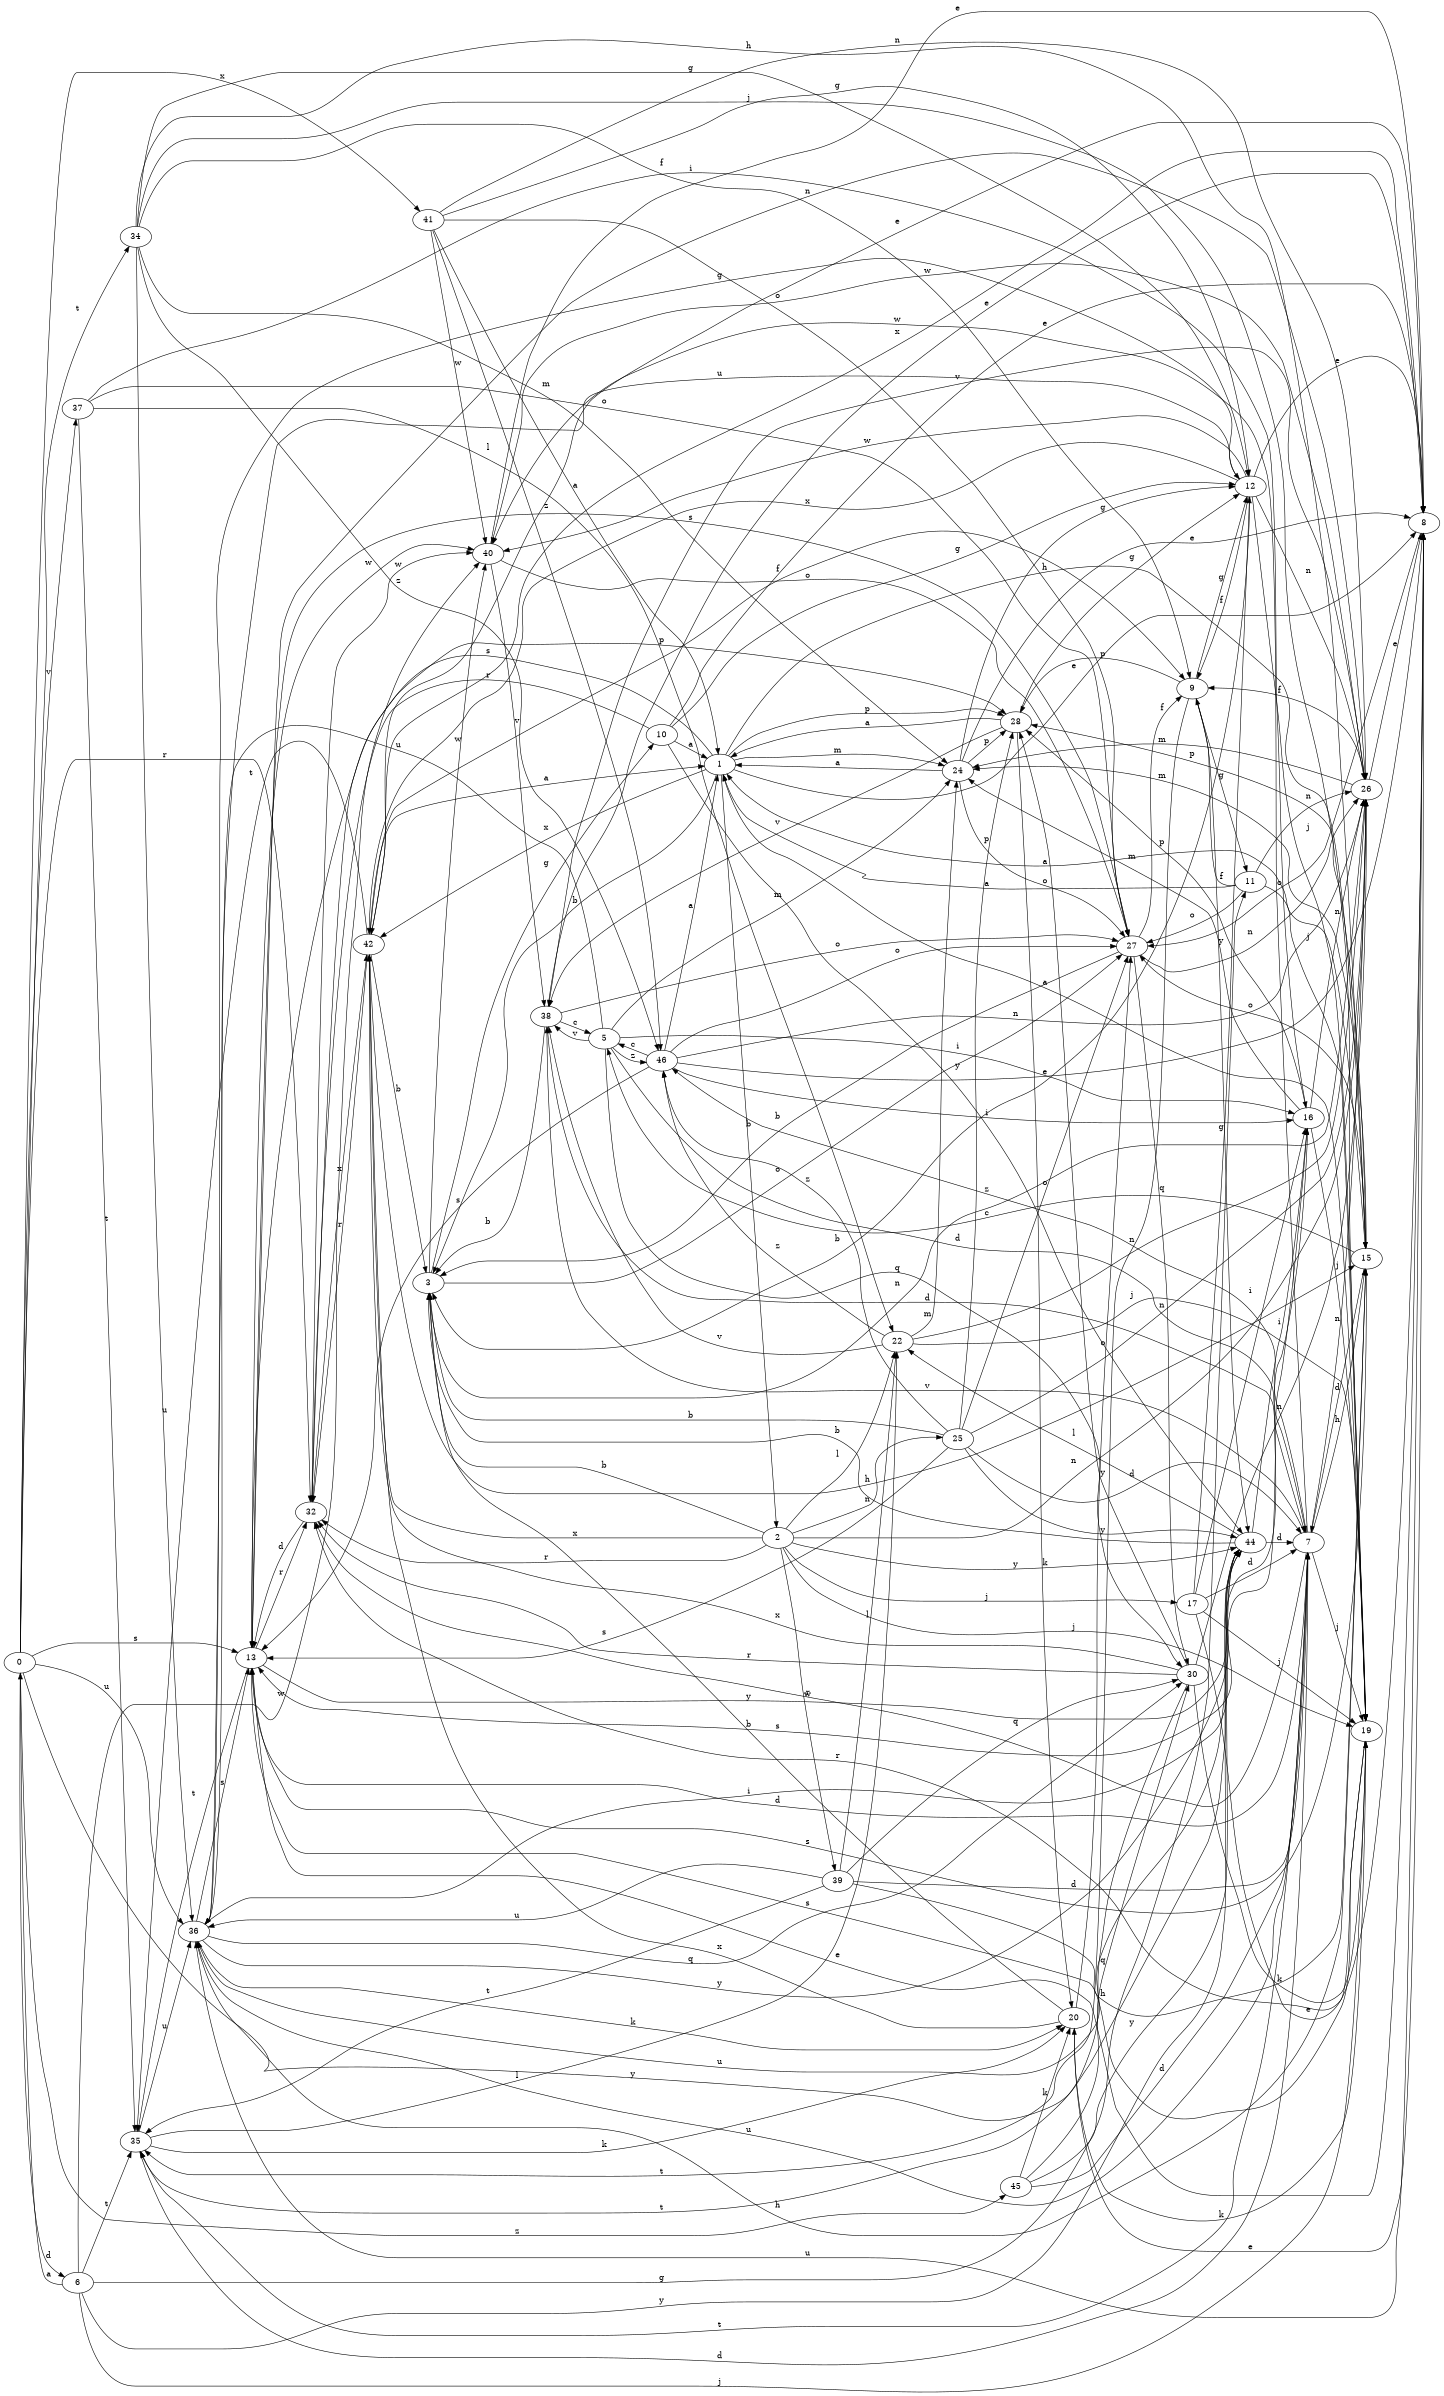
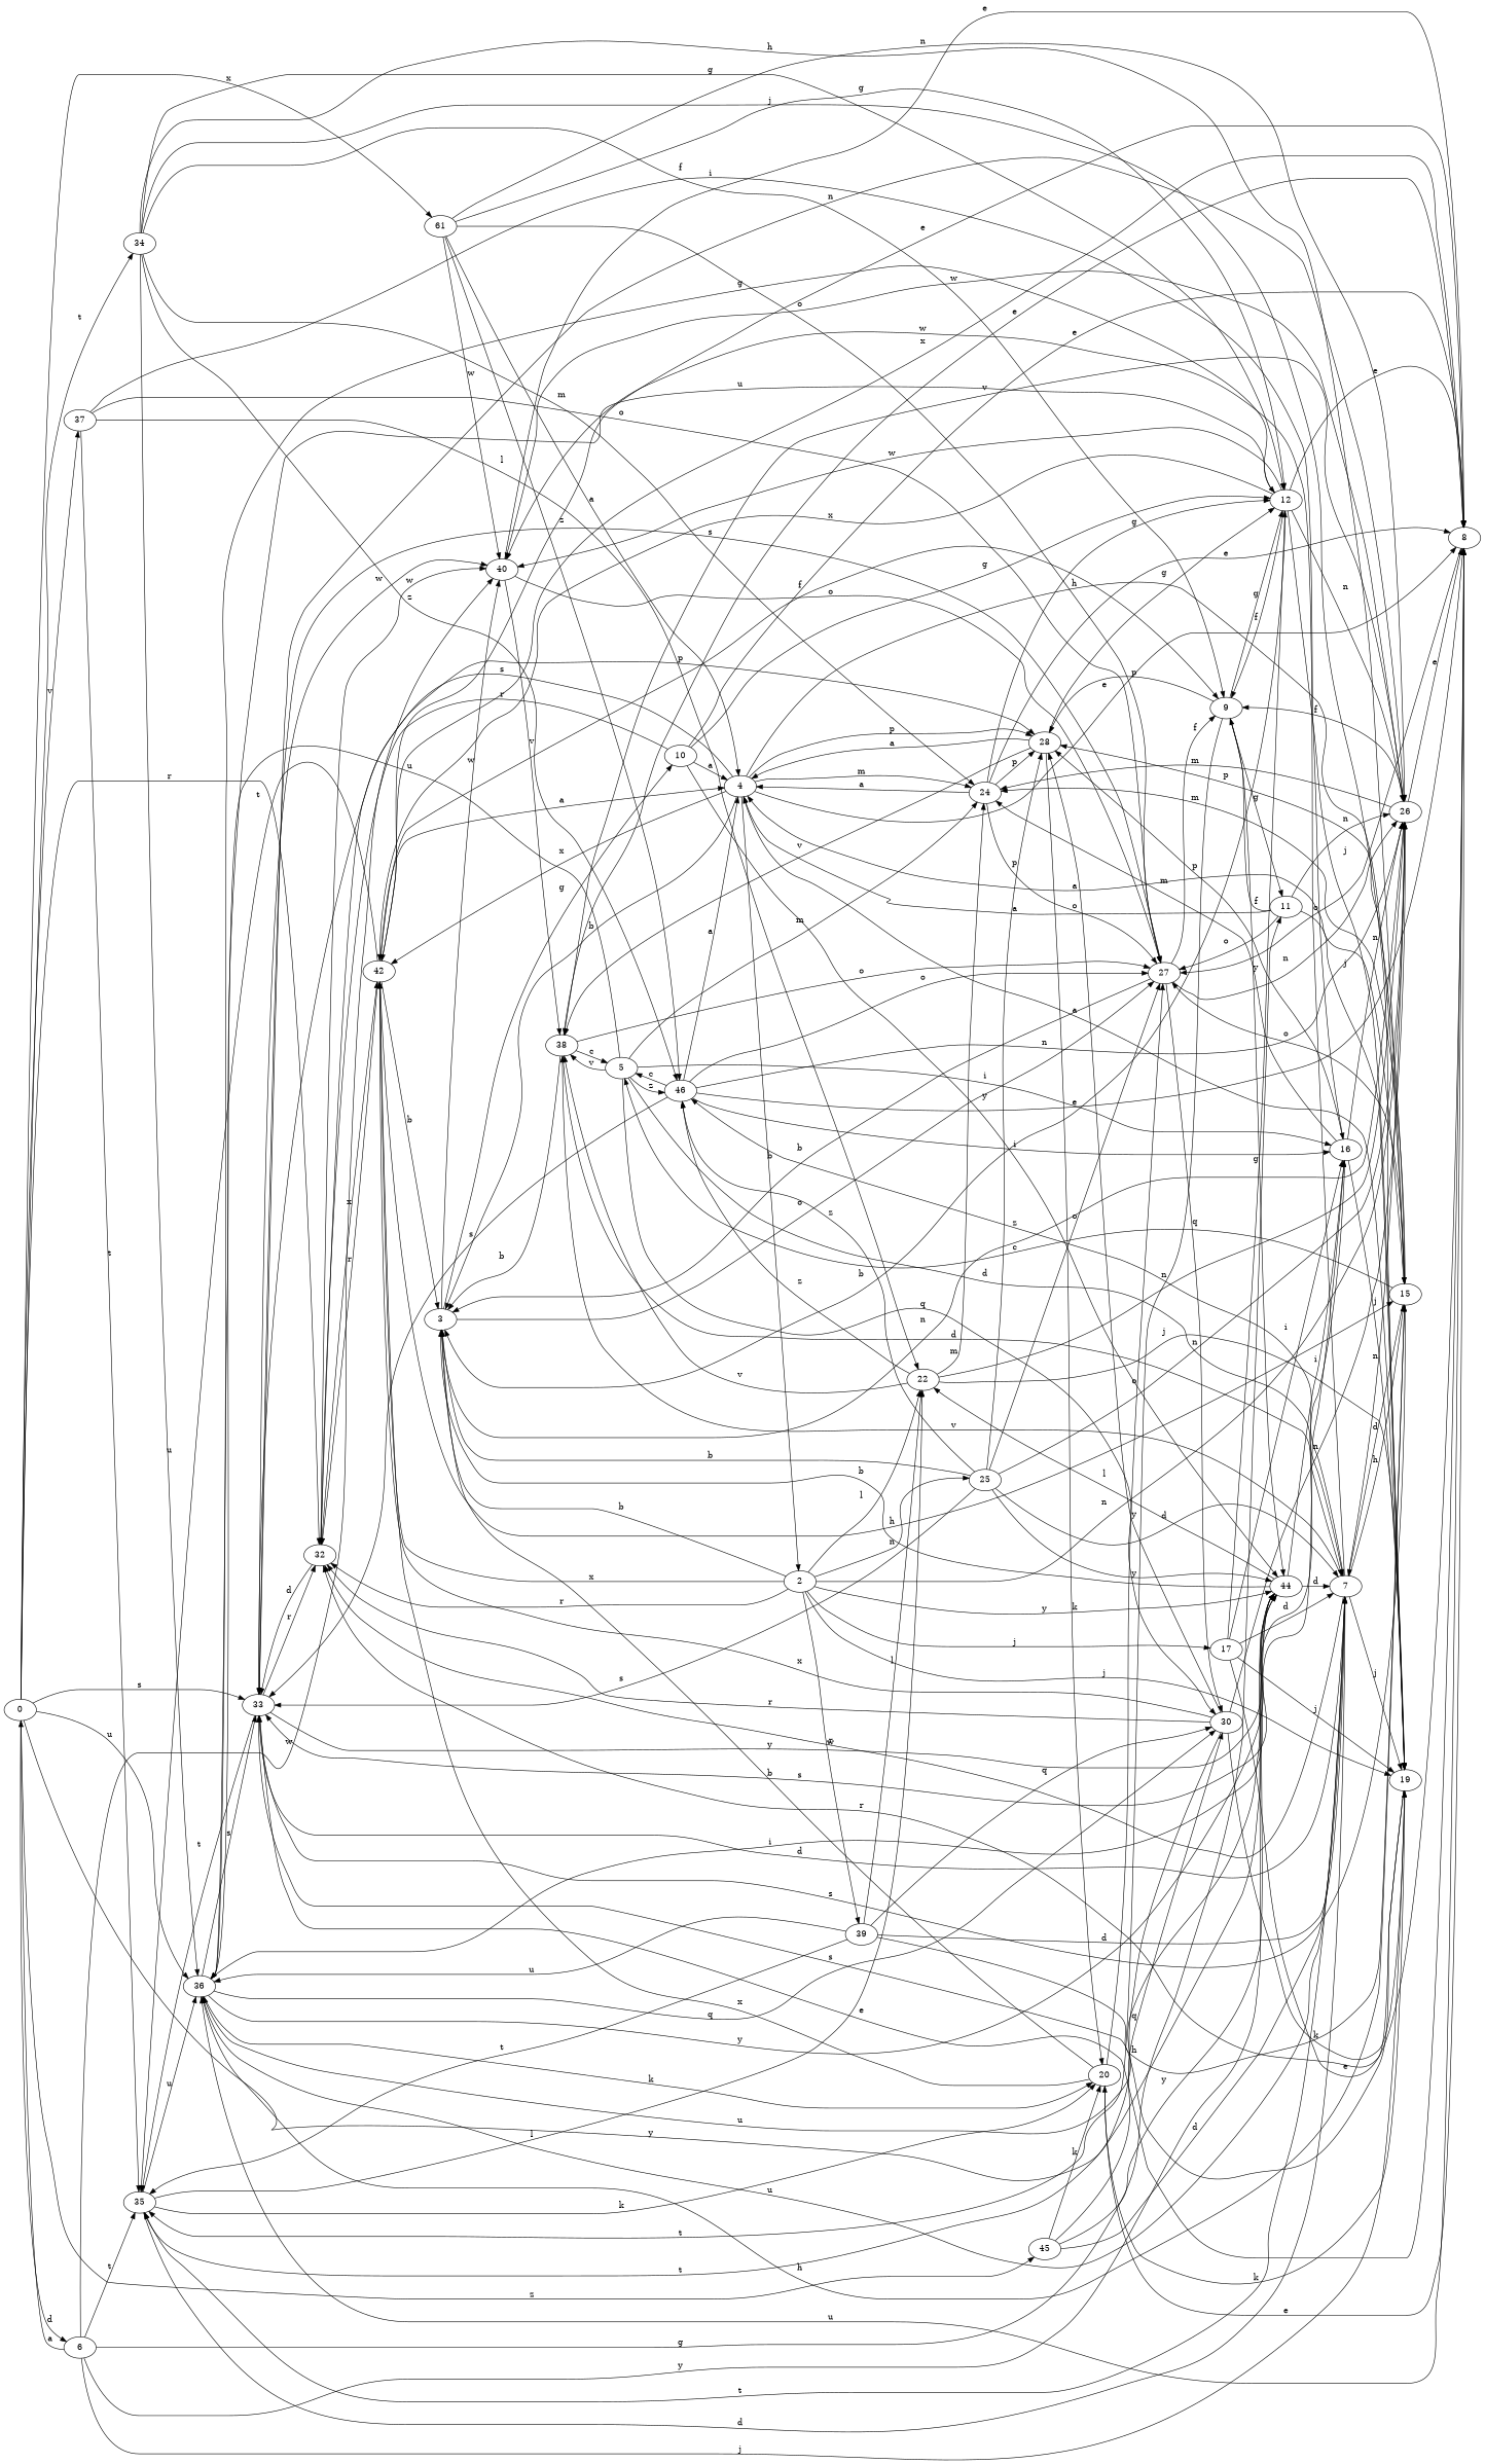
  strict digraph {
    rankdir=LR
    0
    6
    32
-   33 [label=13]
+   33
    34
    36
    37
-   41
+   41 [label=61]
    44
    45
    5
    24
    7
    16
    30
    38
    46
    19
    40
    11
    35
    28
    42
    8
    26
    15
    9
    12
    20
    22
    27
-   1
+   1 [label=4]
    3
    2
    17
    25
    39
    10
    0 -> 6 [label=d]
    0 -> 32 [label=r]
    0 -> 33 [label=s]
    0 -> 34 [label=t]
    0 -> 36 [label=u]
    0 -> 37 [label=v]
    0 -> 41 [label=x]
    0 -> 44 [label=y]
    0 -> 45 [label=z]
    6 -> 0 [label=a]
    6 -> 44 [label=y]
    6 -> 19 [label=j]
    6 -> 40 [label=w]
    6 -> 11 [label=g]
    6 -> 35 [label=t]
    32 -> 33 [label=d]
    32 -> 40 [label=w]
    32 -> 28 [label=p]
    32 -> 42 [label=x]
    33 -> 32 [label=r]
    33 -> 44 [label=y]
    33 -> 7 [label=d]
    33 -> 40 [label=w]
    33 -> 35 [label=t]
    33 -> 8 [label=e]
    33 -> 26 [label=n]
    34 -> 36 [label=u]
    34 -> 24 [label=m]
    34 -> 46 [label=z]
    34 -> 19 [label=j]
    34 -> 15 [label=h]
    34 -> 9 [label=f]
    34 -> 12 [label=g]
    36 -> 33 [label=s]
    36 -> 44 [label=y]
    36 -> 16 [label=i]
    36 -> 30 [label=q]
    36 -> 15 [label=h]
    36 -> 12 [label=g]
    36 -> 20 [label=k]
    37 -> 16 [label=i]
    37 -> 35 [label=t]
    37 -> 22 [label=l]
    37 -> 27 [label=o]
    41 -> 46 [label=z]
    41 -> 40 [label=w]
    41 -> 26 [label=n]
    41 -> 12 [label=g]
    41 -> 27 [label=o]
    41 -> 1 [label=a]
    44 -> 36 [label=u]
    44 -> 7 [label=d]
    44 -> 16 [label=i]
    44 -> 22 [label=l]
    44 -> 3 [label=b]
    45 -> 44 [label=y]
    45 -> 7 [label=d]
    45 -> 30 [label=q]
    45 -> 20 [label=k]
    5 -> 36 [label=u]
    5 -> 24 [label=m]
    5 -> 7 [label=d]
    5 -> 16 [label=i]
    5 -> 30 [label=q]
    5 -> 38 [label=v]
    5 -> 46 [label=z]
    24 -> 28 [label=p]
    24 -> 8 [label=e]
    24 -> 12 [label=g]
    24 -> 27 [label=o]
    24 -> 1 [label=a]
    7 -> 32 [label=r]
    7 -> 36 [label=u]
    7 -> 38 [label=v]
    7 -> 46 [label=z]
    7 -> 19 [label=j]
    7 -> 40 [label=w]
    7 -> 35 [label=t]
    7 -> 26 [label=n]
    7 -> 15 [label=h]
    16 -> 33 [label=s]
    16 -> 24 [label=m]
    16 -> 19 [label=j]
    16 -> 28 [label=p]
    16 -> 26 [label=n]
    30 -> 32 [label=r]
    30 -> 19 [label=k]
    30 -> 35 [label=t]
    30 -> 28 [label=y]
    30 -> 42 [label=x]
    30 -> 26 [label=n]
    38 -> 5 [label=c]
    38 -> 7 [label=d]
    38 -> 8 [label=e]
    38 -> 27 [label=o]
    38 -> 3 [label=b]
    46 -> 33 [label=s]
    46 -> 5 [label=c]
    46 -> 16 [label=i]
    46 -> 8 [label=e]
    46 -> 26 [label=n]
    46 -> 27 [label=o]
    46 -> 1 [label=a]
    19 -> 32 [label=r]
    19 -> 33 [label=s]
    19 -> 20 [label=k]
    19 -> 1 [label=a]
    40 -> 38 [label=v]
    40 -> 8 [label=e]
    40 -> 27 [label=o]
    11 -> 19 [label=j]
    11 -> 26 [label=n]
    11 -> 9 [label=f]
    11 -> 27 [label=o]
    11 -> 1 [label=a]
    35 -> 36 [label=u]
    35 -> 7 [label=d]
    35 -> 20 [label=k]
    35 -> 22 [label=l]
    28 -> 38 [label=v]
    28 -> 12 [label=g]
    28 -> 20 [label=k]
    28 -> 1 [label=a]
    42 -> 32 [label=r]
    42 -> 35 [label=t]
    42 -> 8 [label=e]
    42 -> 15 [label=h]
    42 -> 9 [label=f]
    42 -> 1 [label=a]
    42 -> 3 [label=b]
    8 -> 36 [label=u]
    8 -> 42 [label=x]
    8 -> 27 [label=o]
    26 -> 24 [label=m]
    26 -> 38 [label=v]
    26 -> 40 [label=w]
    26 -> 8 [label=e]
    26 -> 9 [label=f]
    15 -> 33 [label=s]
    15 -> 5 [label=c]
    15 -> 24 [label=m]
    15 -> 7 [label=d]
    15 -> 28 [label=p]
    15 -> 27 [label=o]
    15 -> 1 [label=a]
    9 -> 44 [label=y]
    9 -> 11 [label=g]
    9 -> 35 [label=t]
    9 -> 28 [label=p]
    9 -> 12 [label=g]
    12 -> 36 [label=u]
    12 -> 19 [label=j]
    12 -> 40 [label=w]
    12 -> 42 [label=x]
    12 -> 8 [label=e]
    12 -> 26 [label=n]
    12 -> 9 [label=f]
    12 -> 3 [label=b]
    20 -> 42 [label=x]
    20 -> 8 [label=e]
    20 -> 27 [label=o]
    20 -> 3 [label=b]
    22 -> 24 [label=m]
    22 -> 38 [label=v]
    22 -> 46 [label=z]
    22 -> 19 [label=j]
    22 -> 26 [label=n]
    27 -> 33 [label=s]
    27 -> 30 [label=q]
    27 -> 26 [label=n]
    27 -> 9 [label=f]
    27 -> 3 [label=b]
    1 -> 33 [label=s]
    1 -> 24 [label=m]
    1 -> 28 [label=p]
    1 -> 42 [label=x]
    1 -> 8 [label=e]
    1 -> 15 [label=h]
    1 -> 3 [label=b]
    1 -> 2 [label=b]
    3 -> 40 [label=w]
    3 -> 26 [label=n]
    3 -> 27 [label=o]
    3 -> 10 [label=g]
    2 -> 32 [label=r]
    2 -> 44 [label=y]
    2 -> 19 [label=j]
    2 -> 42 [label=x]
    2 -> 26 [label=n]
    2 -> 22 [label=l]
    2 -> 3 [label=b]
    2 -> 17 [label=j]
    2 -> 25 [label=n]
    2 -> 39 [label=w]
    17 -> 7 [label=d]
    17 -> 16 [label=i]
    17 -> 19 [label=j]
    17 -> 8 [label=e]
    17 -> 12 [label=g]
    25 -> 33 [label=s]
    25 -> 44 [label=y]
    25 -> 7 [label=d]
    25 -> 46 [label=z]
    25 -> 28 [label=p]
    25 -> 26 [label=n]
    25 -> 27 [label=o]
    25 -> 3 [label=b]
    39 -> 36 [label=u]
    39 -> 7 [label=d]
    39 -> 30 [label=q]
    39 -> 35 [label=t]
    39 -> 15 [label=h]
    39 -> 22 [label=l]
    10 -> 32 [label=r]
    10 -> 44 [label=y]
    10 -> 8 [label=e]
    10 -> 12 [label=g]
    10 -> 1 [label=a]
  }
